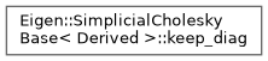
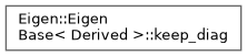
  digraph {
    rankdir=LR
-   n1 [color=gray40 fillcolor=white fontname=Helvetica fontsize=10 height=0.2 label="Eigen::SimplicialCholesky\lBase\< Derived \>::keep_diag" shape=box style=filled width=0.4]
+   n1 [color=gray40 fillcolor=white fontname=Helvetica fontsize=10 height=0.2 label="Eigen::Eigen\lBase\< Derived \>::keep_diag" shape=box style=filled width=0.4]
  }
